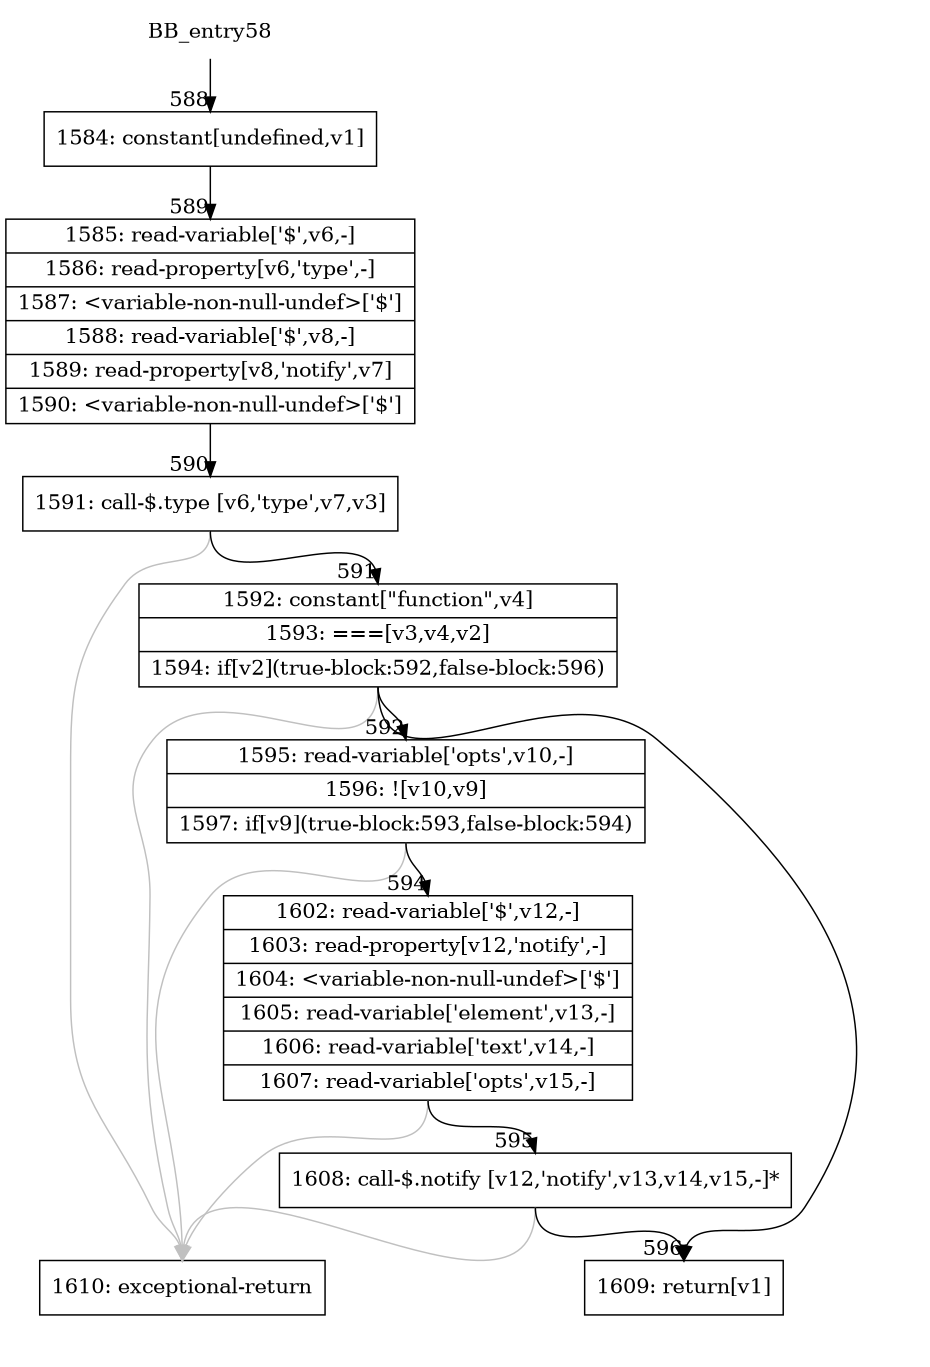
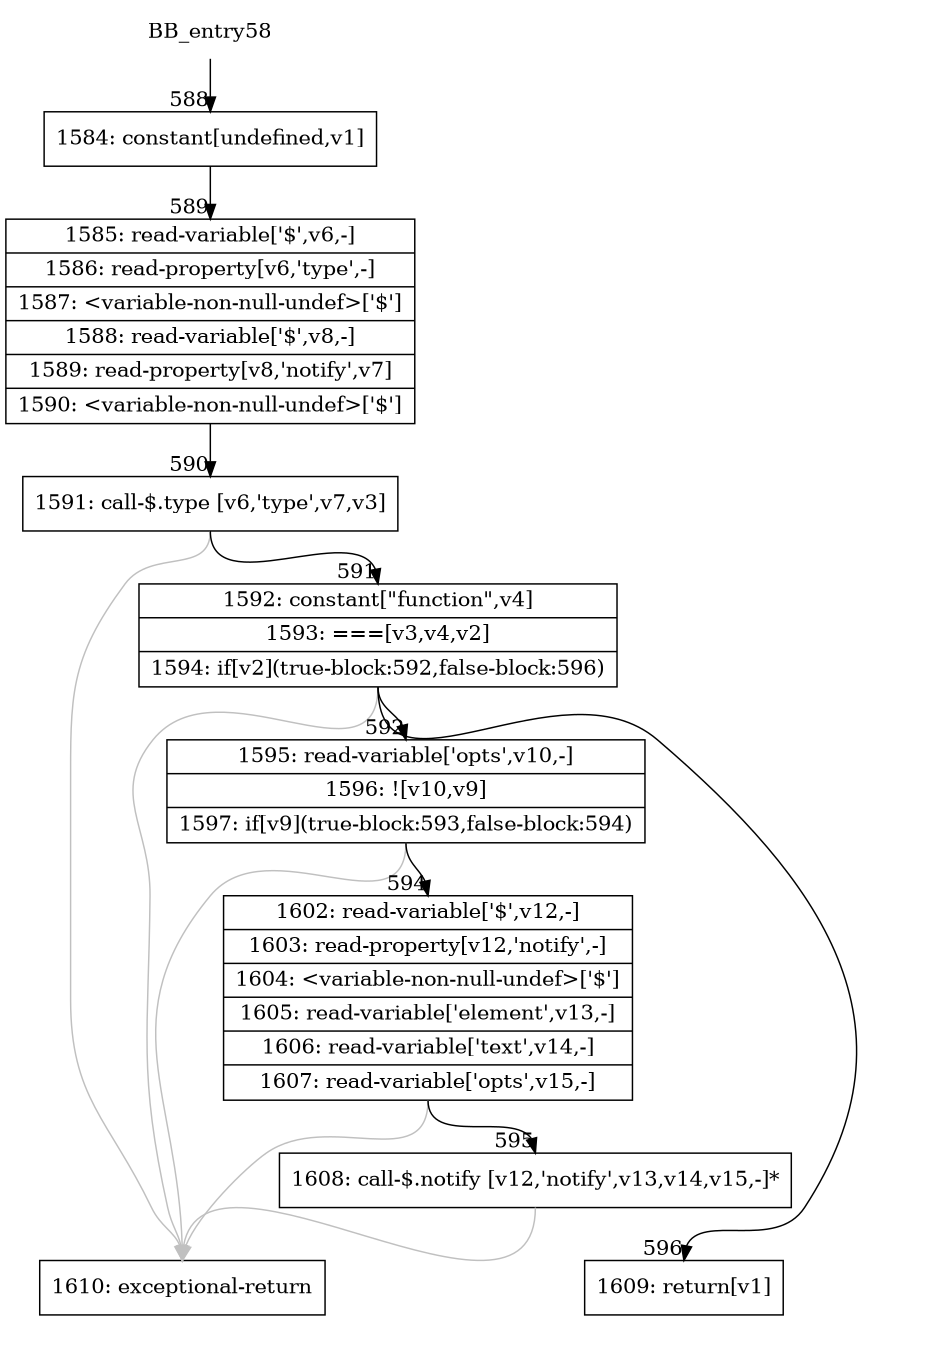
  digraph {
    rankdir=TD
    node [shape=record]
    edge [headport=n tailport=s]
    BB_entry58 [shape=none]
    n2 [label="{1584: constant[undefined,v1]}"]
    n3 [label="{1585: read-variable['$',v6,-]|1586: read-property[v6,'type',-]|1587: \<variable-non-null-undef\>['$']|1588: read-variable['$',v8,-]|1589: read-property[v8,'notify',v7]|1590: \<variable-non-null-undef\>['$']}"]
    n4 [label="{1591: call-$.type [v6,'type',v7,v3]}"]
    n5 [label="{1610: exceptional-return}"]
    n6 [label="{1592: constant[\"function\",v4]|1593: ===[v3,v4,v2]|1594: if[v2](true-block:592,false-block:596)}"]
    n7 [label="{1595: read-variable['opts',v10,-]|1596: ![v10,v9]|1597: if[v9](true-block:593,false-block:594)}"]
    n8 [label="{1609: return[v1]}"]
    n9 [label="{1602: read-variable['$',v12,-]|1603: read-property[v12,'notify',-]|1604: \<variable-non-null-undef\>['$']|1605: read-variable['element',v13,-]|1606: read-variable['text',v14,-]|1607: read-variable['opts',v15,-]}"]
    n10 [label="{1608: call-$.notify [v12,'notify',v13,v14,v15,-]*}"]
    BB_entry58 -> n2 [headlabel="    588"]
    n2 -> n3 [headlabel="      589"]
    n3 -> n4 [headlabel="      590"]
    n4 -> n5 [color=gray]
    n4 -> n6 [headlabel="      591"]
    n6 -> n5 [color=gray]
    n6 -> n7 [headlabel="      592"]
    n6 -> n8 [headlabel="      596"]
    n7 -> n5 [color=gray]
    n7 -> n9 [headlabel="      594"]
    n9 -> n5 [color=gray]
    n9 -> n10 [headlabel="      595"]
    n10 -> n5 [color=gray]
-   n10 -> n8
  }
